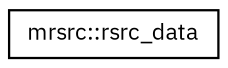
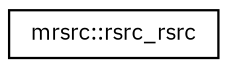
  digraph {
    rankdir=LR
    fontname="IBM Plex Sans"
-   n1 [color=black fillcolor=white fontname="IBM Plex Sans" fontsize=10 height=0.2 label="mrsrc::rsrc_data" shape=record style=filled width=0.4]
+   n1 [color=black fillcolor=white fontname="IBM Plex Sans" fontsize=10 height=0.2 label="mrsrc::rsrc_rsrc" shape=record style=filled width=0.4]
  }
